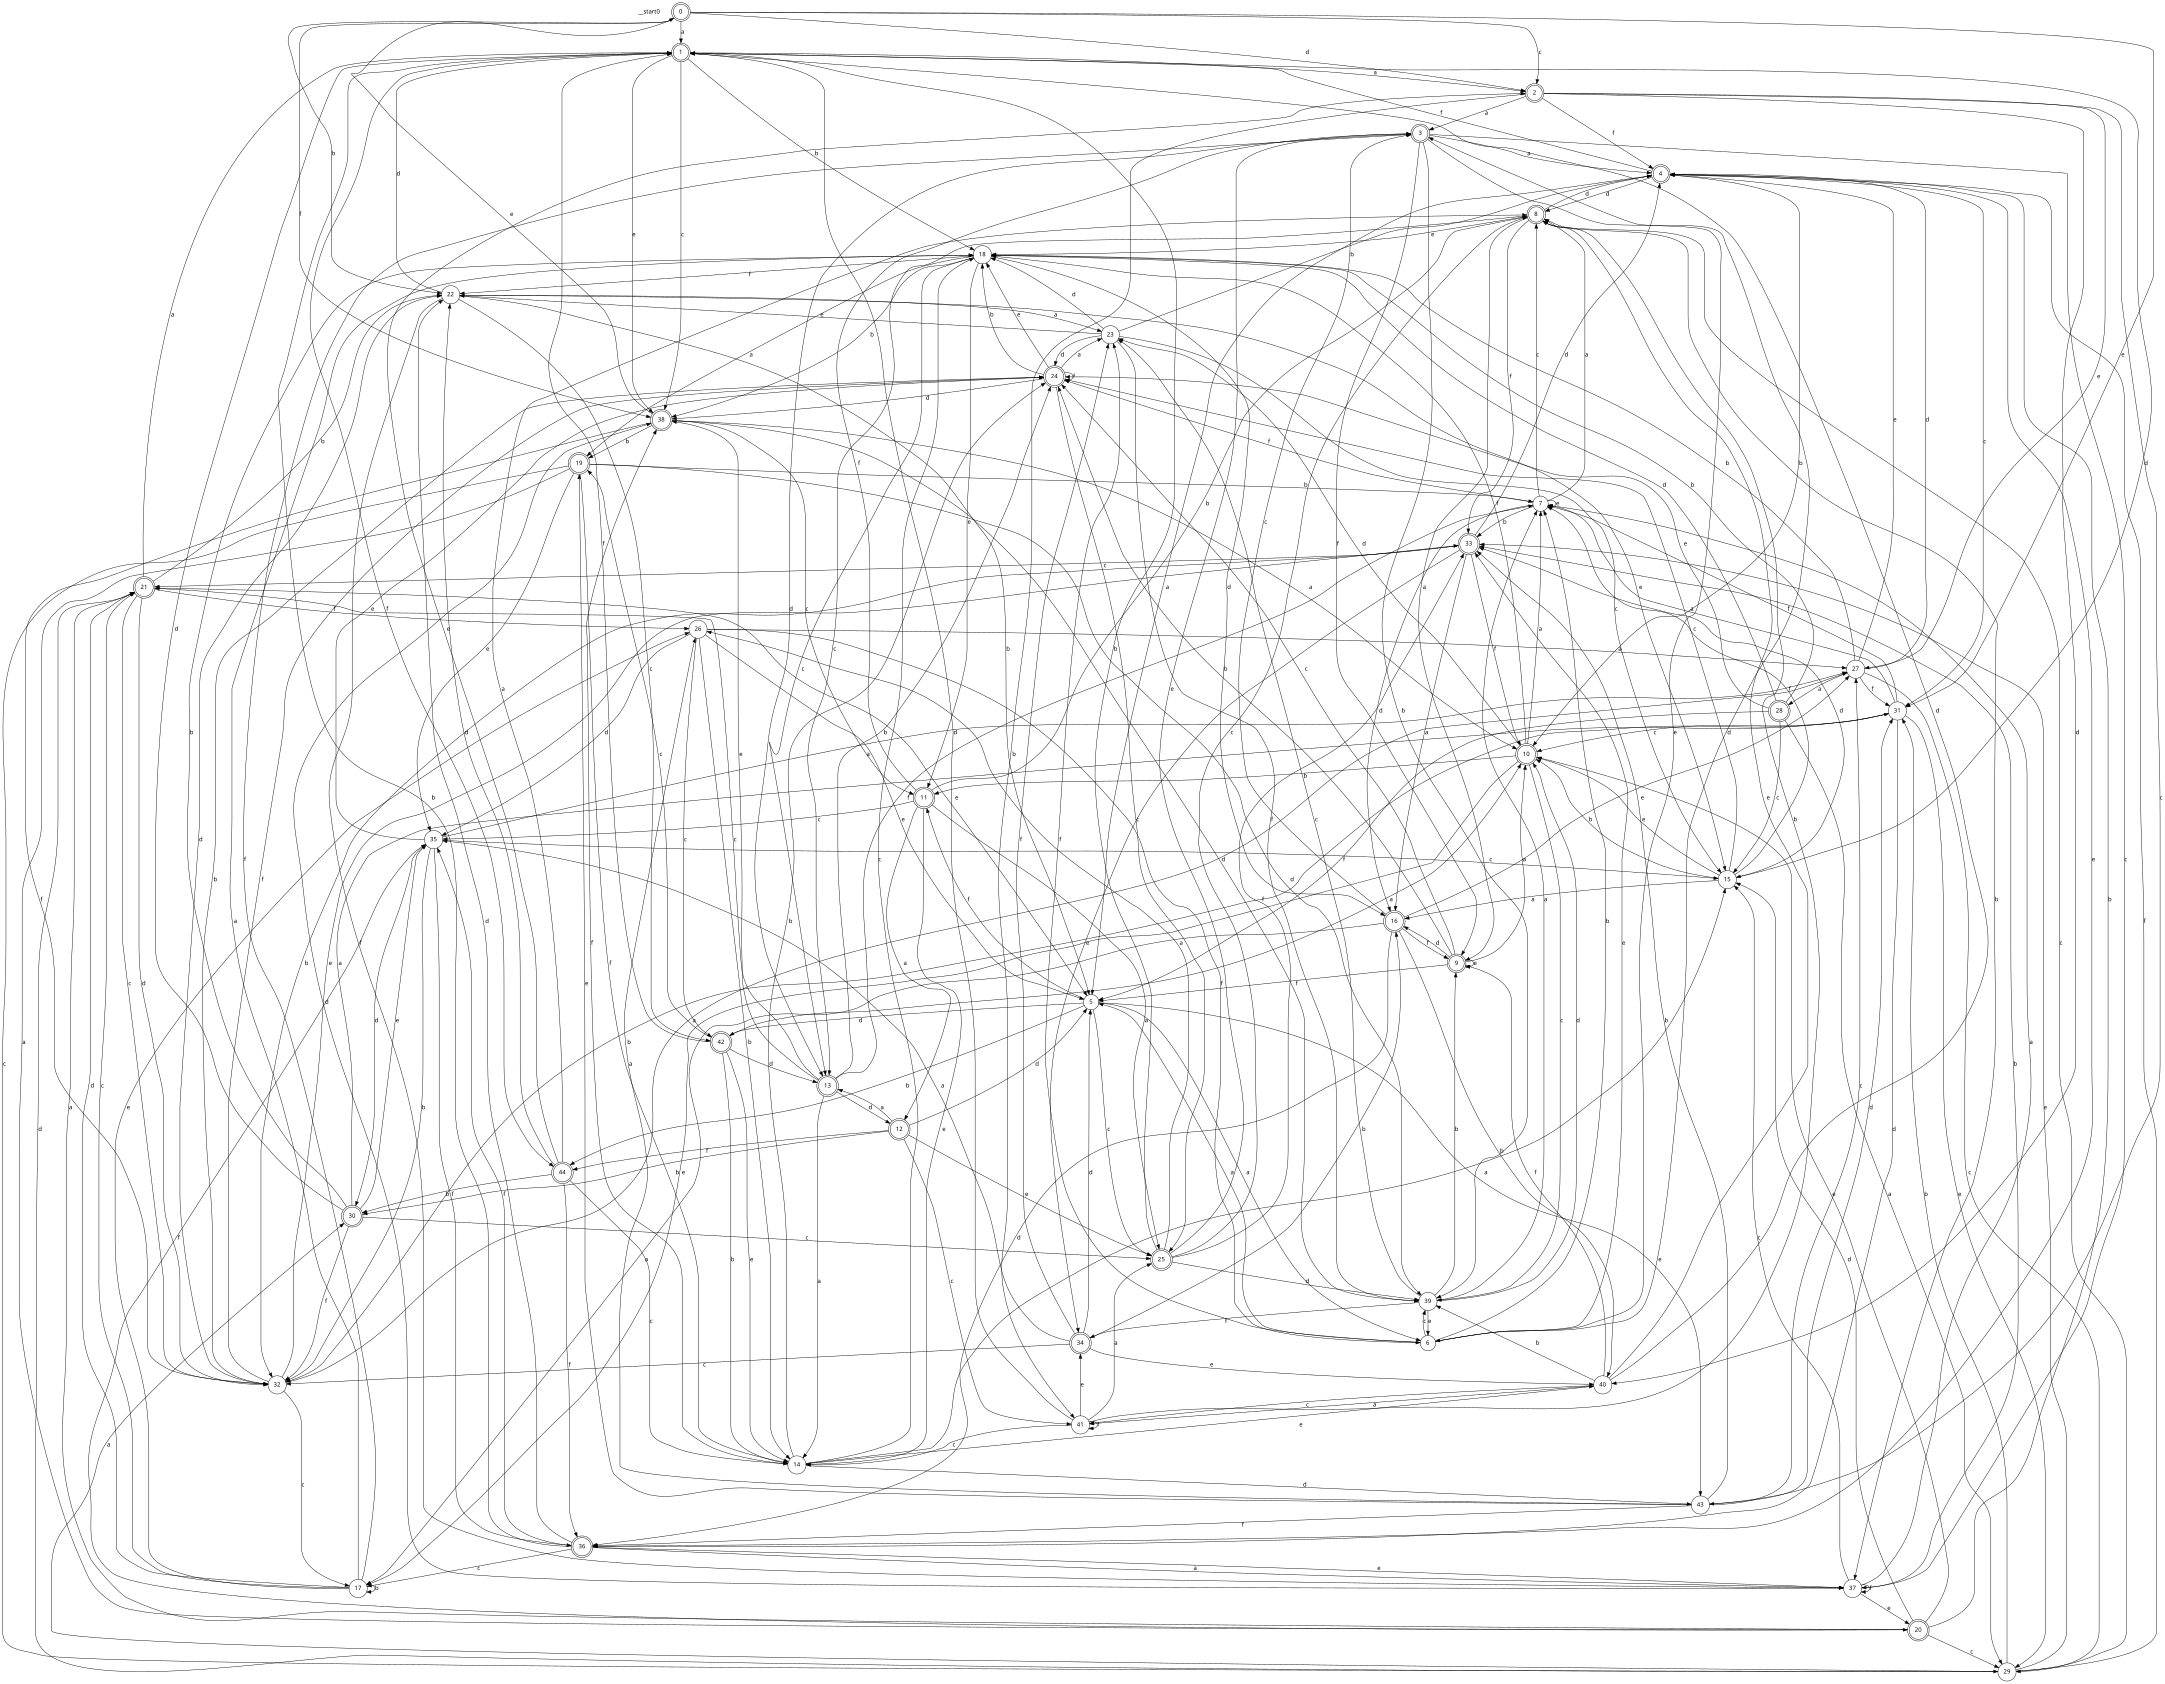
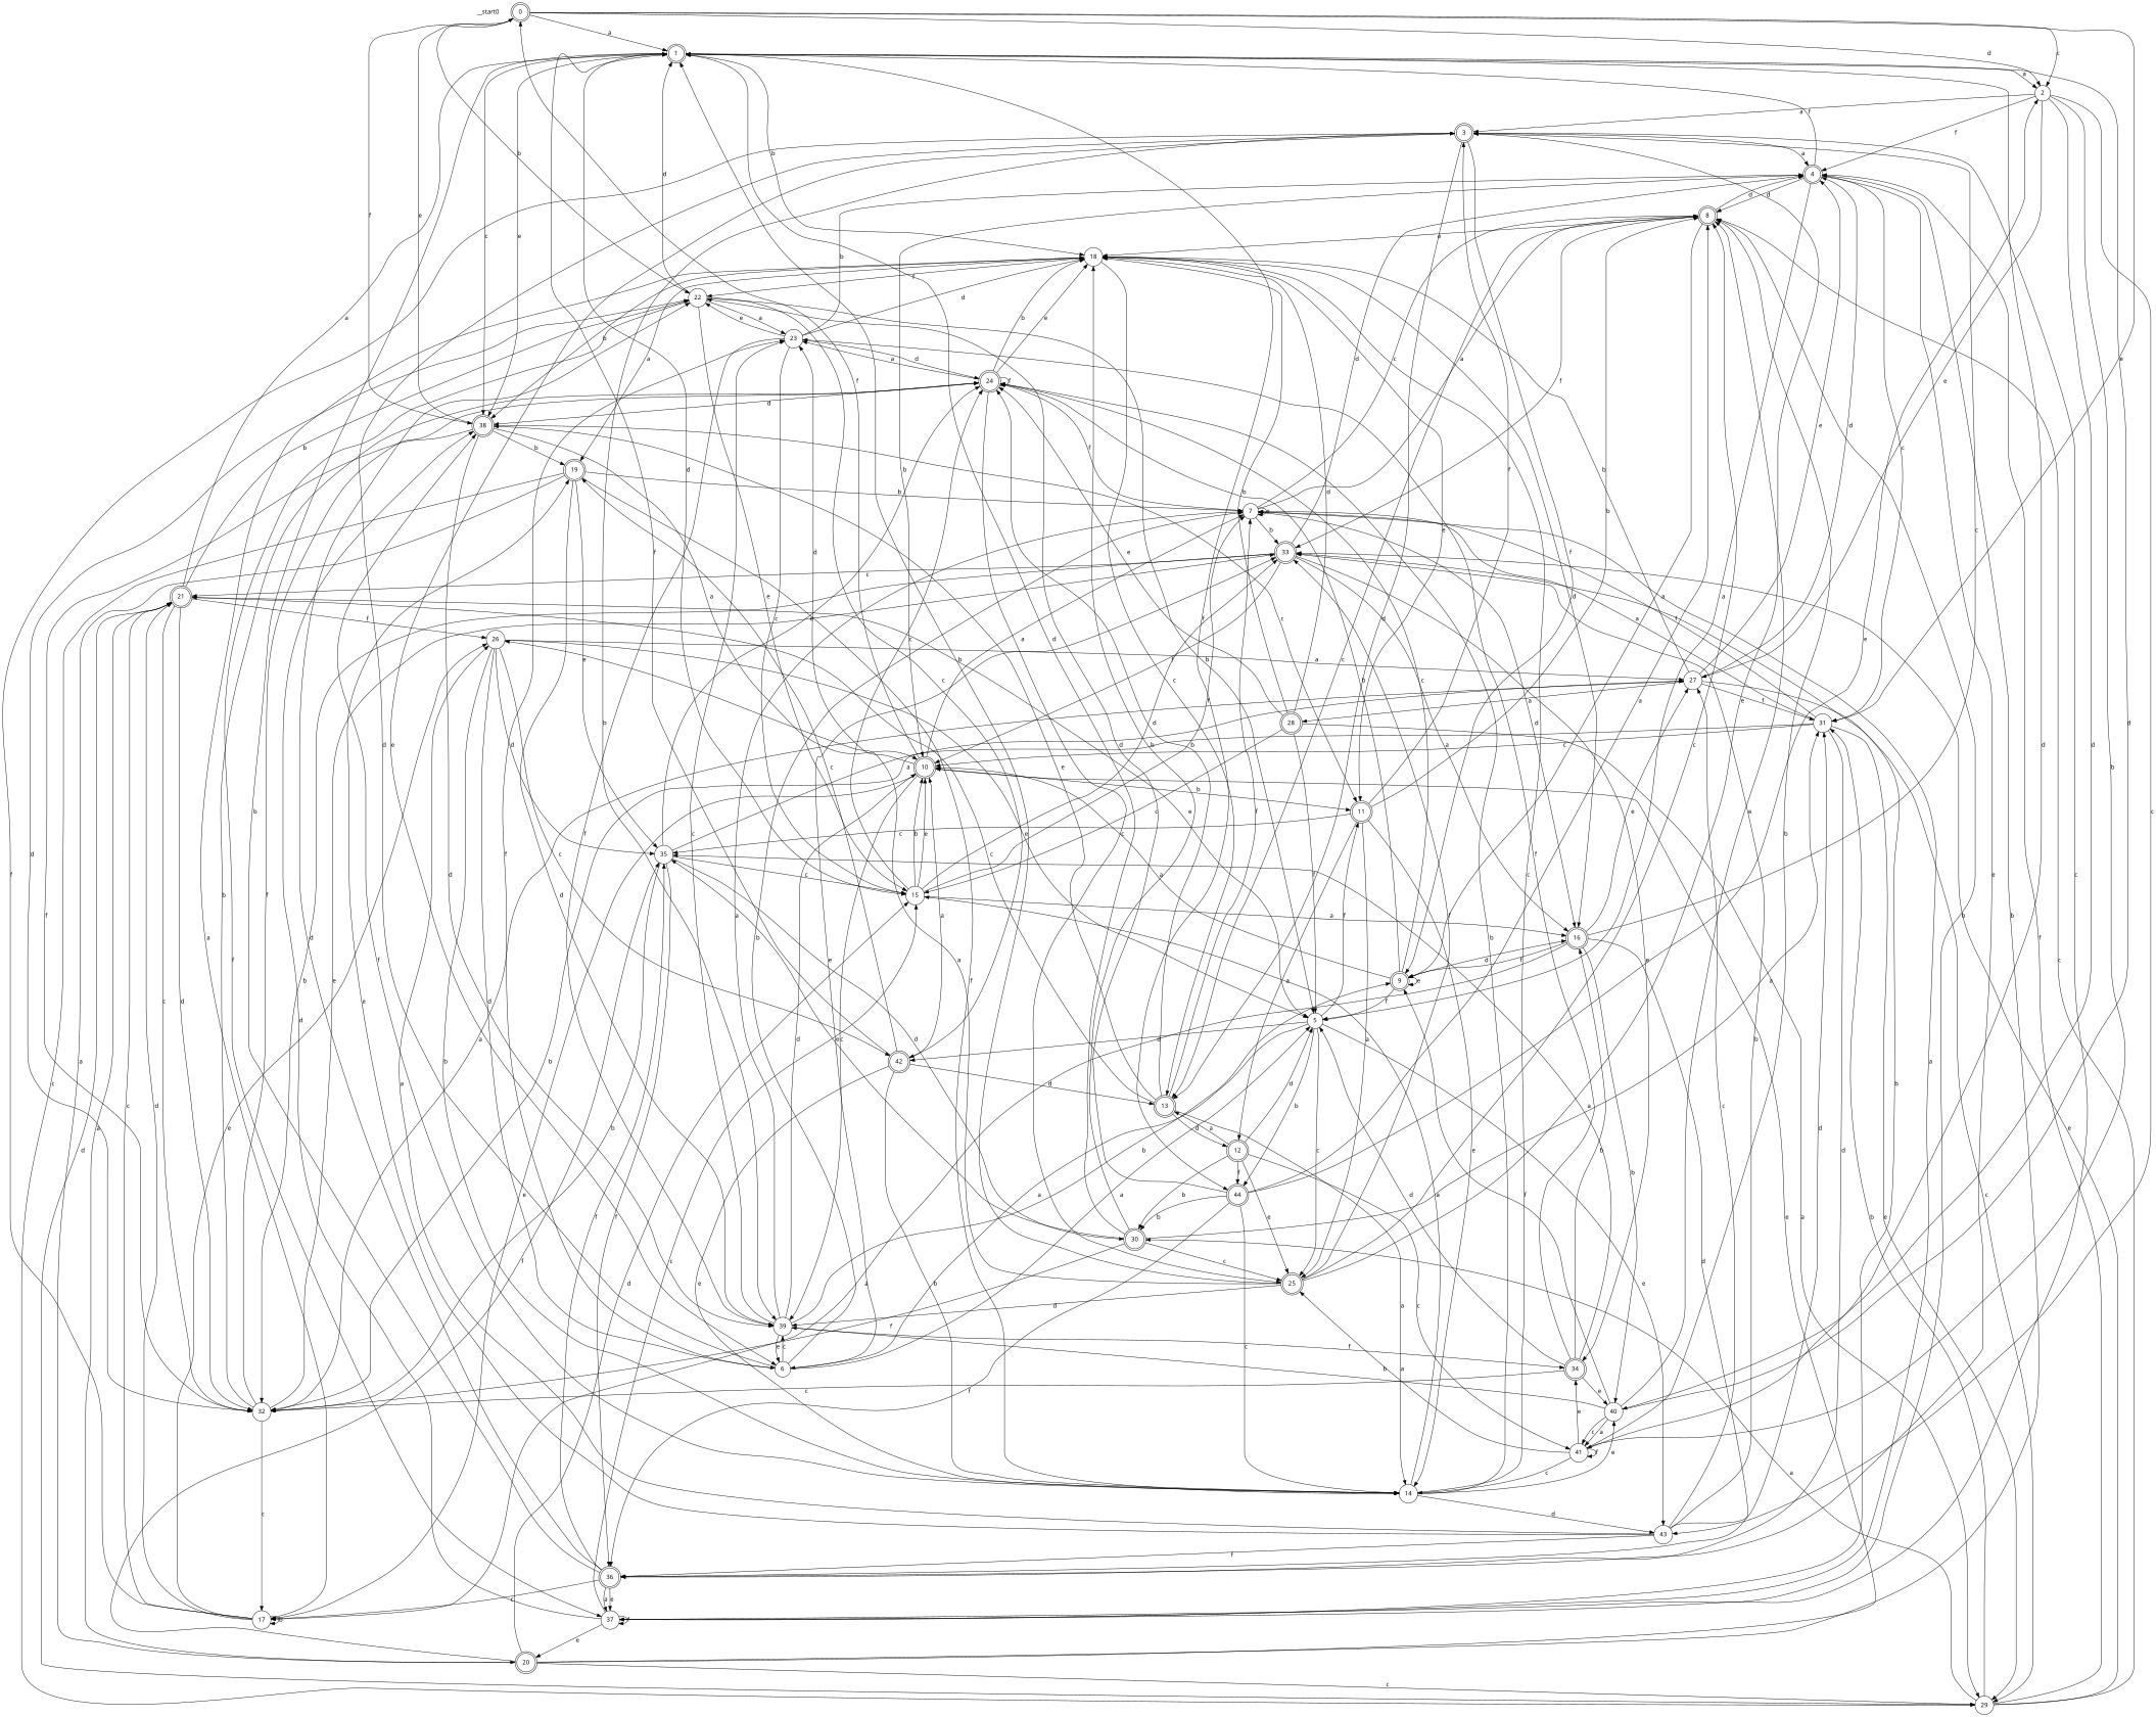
  digraph {
    fontname="Noto Sans"
    rankdir=TB
    node [fontname="Noto Sans" shape=doublecircle color=black fillcolor=white style="rounded,filled"]
    edge [fontname="Noto Sans"]
    __start0 [shape=none color="" fillcolor="" style=""]
    n2 [label=0]
    n3 [label=1]
-   n4 [label=2]
+   n4 [label=2 shape=circle]
    n5 [label=22 shape=circle style=filled]
    n6 [label=31 shape=circle style=filled]
    n7 [label=38]
    n8 [label=15 shape=circle style=filled]
    n9 [label=18 shape=circle style=filled]
    n10 [label=44]
    n11 [label=3]
    n12 [label=4]
    n13 [label=27 shape=circle style=filled]
    n14 [label=40 shape=circle style=filled]
    n15 [label=41 shape=circle style=filled]
    n16 [label=43 shape=circle style=filled]
    n17 [label=37 shape=circle style=filled]
    n18 [label=5 shape=circle style=filled]
    n19 [label=42]
    n20 [label=23 shape=circle style=filled]
    n21 [label=10]
    n22 [label=36]
    n23 [label=7 shape=circle style=filled]
    n24 [label=29 shape=circle style=filled]
    n25 [label=32 shape=circle style=filled]
    n26 [label=39 shape=circle style=filled]
    n27 [label=11]
    n28 [label=19]
    n29 [label=33]
    n30 [label=16]
    n31 [label=24]
    n32 [label=13]
    n33 [label=8]
    n34 [label=14 shape=circle style=filled]
    n35 [label=30]
    n36 [label=6 shape=circle]
    n37 [label=9]
    n38 [label=28]
    n39 [label=25]
    n40 [label=34]
    n41 [label=26 shape=circle style=filled]
    n42 [label=12]
    n43 [label=21]
    n44 [label=20]
    n45 [label=17 shape=circle style=filled]
    n46 [label=35 shape=circle style=filled]
    n2 -> n3 [label=a]
    n2 -> n4 [label=c]
    n2 -> n4 [label=d]
    n2 -> n5 [label=b]
    n2 -> n6 [label=e]
    n2 -> n7 [label=f]
    n3 -> n4 [label=a]
    n3 -> n7 [label=c]
    n3 -> n7 [label=e]
    n3 -> n8 [label=d]
    n3 -> n9 [label=b]
    n3 -> n10 [label=f]
    n4 -> n11 [label=a]
    n4 -> n12 [label=f]
    n4 -> n13 [label=e]
    n4 -> n14 [label=d]
    n4 -> n15 [label=b]
    n4 -> n16 [label=c]
    n5 -> n3 [label=d]
    n5 -> n8 [label=e]
    n5 -> n17 [label=f]
    n5 -> n18 [label=b]
    n5 -> n19 [label=c]
    n5 -> n20 [label=a]
    n6 -> n21 [label=c]
    n6 -> n22 [label=d]
    n6 -> n23 [label=a]
    n6 -> n23 [label=f]
    n6 -> n24 [label=e]
    n6 -> n25 [label=b]
    n7 -> n2 [label=e]
    n7 -> n21 [label=a]
    n7 -> n25 [label=f]
    n7 -> n26 [label=d]
    n7 -> n27 [label=c]
    n7 -> n28 [label=b]
    n8 -> n21 [label=b]
    n8 -> n21 [label=e]
    n8 -> n23 [label=f]
    n8 -> n29 [label=d]
    n8 -> n30 [label=a]
    n8 -> n31 [label=c]
    n9 -> n5 [label=f]
    n9 -> n7 [label=b]
    n9 -> n27 [label=e]
    n9 -> n28 [label=a]
    n9 -> n30 [label=d]
    n9 -> n32 [label=c]
    n10 -> n4 [label=e]
    n10 -> n5 [label=d]
    n10 -> n22 [label=f]
    n10 -> n33 [label=a]
    n10 -> n34 [label=c]
    n10 -> n35 [label=b]
    n11 -> n12 [label=a]
    n11 -> n17 [label=c]
    n11 -> n26 [label=b]
    n11 -> n32 [label=d]
    n11 -> n36 [label=e]
    n11 -> n37 [label=f]
    n12 -> n3 [label=f]
    n12 -> n6 [label=c]
    n12 -> n18 [label=a]
    n12 -> n21 [label=b]
    n12 -> n22 [label=e]
    n12 -> n33 [label=d]
    n13 -> n6 [label=f]
    n13 -> n9 [label=b]
    n13 -> n12 [label=d]
    n13 -> n12 [label=e]
    n13 -> n24 [label=c]
    n13 -> n38 [label=a]
    n14 -> n3 [label=d]
    n14 -> n15 [label=a]
    n14 -> n15 [label=c]
    n14 -> n26 [label=b]
    n14 -> n33 [label=e]
    n14 -> n37 [label=f]
    n15 -> n3 [label=d]
    n15 -> n15 [label=f]
    n15 -> n33 [label=b]
    n15 -> n34 [label=c]
    n15 -> n39 [label=a]
    n15 -> n40 [label=e]
    n16 -> n6 [label=d]
    n16 -> n13 [label=c]
    n16 -> n22 [label=f]
    n16 -> n28 [label=e]
    n16 -> n29 [label=b]
    n16 -> n41 [label=a]
    n17 -> n7 [label=d]
    n17 -> n8 [label=c]
    n17 -> n17 [label=f]
    n17 -> n23 [label=a]
    n17 -> n29 [label=b]
    n17 -> n44 [label=e]
    n18 -> n10 [label=b]
    n18 -> n16 [label=e]
    n18 -> n19 [label=d]
    n18 -> n27 [label=f]
    n18 -> n36 [label=a]
    n18 -> n39 [label=c]
    n19 -> n3 [label=f]
    n19 -> n21 [label=a]
    n19 -> n28 [label=c]
    n19 -> n32 [label=d]
    n19 -> n34 [label=b]
    n19 -> n34 [label=e]
    n20 -> n5 [label=e]
    n20 -> n8 [label=c]
    n20 -> n9 [label=d]
    n20 -> n12 [label=b]
    n20 -> n26 [label=f]
    n20 -> n31 [label=d]
-   n21 -> n9 [label=f]
+   n21 -> n2 [label=f]
    n21 -> n20 [label=d]
    n21 -> n23 [label=a]
    n21 -> n26 [label=c]
    n21 -> n27 [label=b]
    n21 -> n45 [label=e]
    n22 -> n3 [label=b]
    n22 -> n5 [label=d]
    n22 -> n17 [label=a]
    n22 -> n17 [label=e]
    n22 -> n45 [label=c]
    n22 -> n46 [label=f]
    n23 -> n23 [label=e]
    n23 -> n29 [label=b]
    n23 -> n30 [label=d]
    n23 -> n31 [label=f]
    n23 -> n33 [label=a]
    n23 -> n33 [label=c]
    n24 -> n6 [label=b]
    n24 -> n12 [label=f]
    n24 -> n29 [label=e]
    n24 -> n33 [label=c]
    n24 -> n35 [label=a]
    n24 -> n43 [label=d]
    n25 -> n5 [label=d]
    n25 -> n13 [label=a]
    n25 -> n29 [label=e]
    n25 -> n31 [label=b]
    n25 -> n31 [label=f]
    n25 -> n45 [label=c]
    n26 -> n20 [label=c]
    n26 -> n21 [label=d]
    n26 -> n23 [label=a]
    n26 -> n36 [label=e]
    n26 -> n37 [label=b]
    n26 -> n40 [label=f]
    n27 -> n11 [label=f]
    n27 -> n33 [label=b]
    n27 -> n34 [label=e]
    n27 -> n39 [label=a]
    n27 -> n42 [label=a]
    n27 -> n46 [label=c]
    n28 -> n23 [label=b]
    n28 -> n24 [label=c]
    n28 -> n26 [label=d]
    n28 -> n34 [label=f]
    n28 -> n44 [label=a]
    n28 -> n46 [label=e]
    n29 -> n12 [label=d]
    n29 -> n21 [label=f]
    n29 -> n25 [label=b]
    n29 -> n30 [label=a]
    n29 -> n40 [label=e]
    n29 -> n43 [label=c]
    n30 -> n11 [label=c]
    n30 -> n13 [label=e]
    n30 -> n14 [label=b]
    n30 -> n22 [label=d]
    n30 -> n37 [label=f]
    n30 -> n45 [label=a]
    n31 -> n7 [label=d]
    n31 -> n9 [label=b]
    n31 -> n9 [label=e]
    n31 -> n20 [label=a]
    n31 -> n31 [label=f]
    n31 -> n39 [label=c]
    n32 -> n7 [label=e]
    n32 -> n23 [label=f]
    n32 -> n31 [label=b]
    n32 -> n34 [label=a]
    n32 -> n42 [label=d]
    n32 -> n43 [label=c]
    n33 -> n9 [label=e]
    n33 -> n12 [label=d]
    n33 -> n17 [label=b]
    n33 -> n29 [label=f]
    n33 -> n32 [label=c]
    n33 -> n37 [label=a]
    n34 -> n7 [label=f]
    n34 -> n8 [label=a]
    n34 -> n9 [label=c]
    n34 -> n14 [label=e]
    n34 -> n16 [label=d]
    n34 -> n31 [label=b]
    n35 -> n3 [label=d]
    n35 -> n6 [label=a]
    n35 -> n9 [label=b]
    n35 -> n25 [label=f]
    n35 -> n39 [label=c]
    n35 -> n46 [label=e]
    n36 -> n11 [label=d]
    n36 -> n18 [label=a]
    n36 -> n20 [label=f]
    n36 -> n23 [label=b]
    n36 -> n26 [label=c]
    n36 -> n29 [label=e]
    n37 -> n18 [label=f]
    n37 -> n21 [label=a]
    n37 -> n30 [label=d]
    n37 -> n31 [label=b]
    n37 -> n31 [label=c]
    n37 -> n37 [label=e]
    n38 -> n8 [label=c]
    n38 -> n9 [label=b]
    n38 -> n9 [label=d]
    n38 -> n18 [label=f]
    n38 -> n24 [label=a]
    n38 -> n31 [label=e]
    n39 -> n3 [label=b]
    n39 -> n11 [label=e]
    n39 -> n26 [label=d]
    n39 -> n29 [label=f]
    n39 -> n33 [label=c]
    n39 -> n41 [label=a]
    n40 -> n14 [label=e]
    n40 -> n18 [label=d]
    n40 -> n20 [label=f]
    n40 -> n25 [label=c]
    n40 -> n30 [label=b]
    n40 -> n46 [label=a]
    n41 -> n13 [label=a]
    n41 -> n18 [label=e]
    n41 -> n19 [label=c]
    n41 -> n34 [label=b]
-   n41 -> n36 [label=f]
+   n41 -> n36 [label=d]
    n41 -> n46 [label=d]
    n42 -> n10 [label=f]
    n42 -> n15 [label=c]
    n42 -> n18 [label=d]
    n42 -> n32 [label=a]
    n42 -> n35 [label=b]
    n42 -> n39 [label=e]
    n43 -> n3 [label=a]
    n43 -> n5 [label=b]
    n43 -> n18 [label=e]
    n43 -> n25 [label=c]
    n43 -> n25 [label=d]
    n43 -> n41 [label=f]
    n44 -> n8 [label=d]
    n44 -> n12 [label=b]
    n44 -> n21 [label=e]
    n44 -> n24 [label=c]
    n44 -> n43 [label=a]
    n44 -> n46 [label=f]
    n45 -> n9 [label=a]
    n45 -> n11 [label=f]
    n45 -> n41 [label=e]
    n45 -> n43 [label=c]
    n45 -> n43 [label=d]
    n45 -> n45 [label=b]
    n46 -> n8 [label=c]
    n46 -> n13 [label=a]
    n46 -> n22 [label=f]
    n46 -> n25 [label=b]
    n46 -> n31 [label=e]
    n46 -> n35 [label=d]
  }
